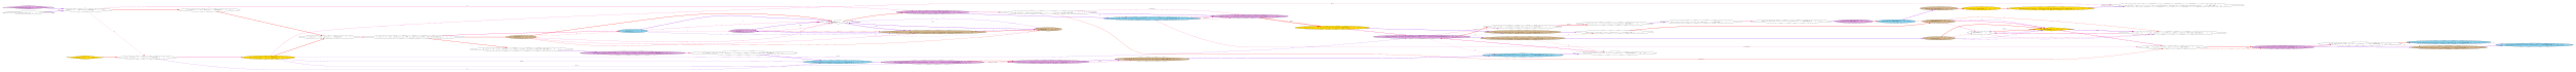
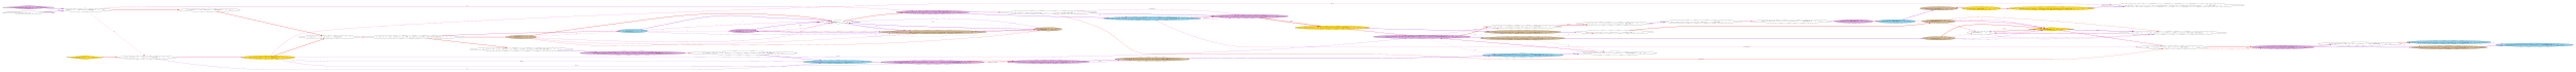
  digraph {
    fontname="IBM Plex Mono"
    rankdir=LR
    node [fillcolor=white fontname="IBM Plex Mono" shape=ellipse style=filled]
    edge [color=purple fontname="IBM Plex Mono" style=bold]
    n1 [fillcolor=plum label="i++@@@9@@@['0', '1', '0']"]
    n2 [label="i < 300@@@8@@@['1', '1', '0']" shape=diamond]
    n3 [fillcolor=tan label="zk.create(\"/a/\" + i,\"some\".getBytes(),Ids.OPEN_ACL_UNSAFE,CreateMode.PERSISTENT)@@@10@@@['1', '1', '0']"]
    n4 [fillcolor=tan label="i++@@@9@@@['1', '0', '0']"]
    n5 [fillcolor=plum label="SetQuotaCommand.createQuota(zk,\"/a\",1000L,5000)@@@12@@@['1', '1', '0']"]
    n6 [fillcolor=skyblue label="startServer()@@@22@@@['0', '0', '1']"]
    n7 [fillcolor=tan label="stopServer()@@@23@@@['0', '0', '1']"]
    n8 [fillcolor=tan label="i = 300@@@18@@@['0', '1', '0']"]
    n9 [fillcolor=gold label="startServer()@@@24@@@['0', '0', '1']"]
    n10 [fillcolor=plum label="String statPath = Quotas.quotaZookeeper + path + \"/\" + Quotas.statNode@@@16@@@['1', '0', '1']"]
    n11 [label="byte(( qdata = zk.getData(statPath,false,new Stat())@@@17@@@['0', '0', '1']"]
    n12 [fillcolor=tan label="Assert.assertTrue(\"num count is set\",st.getCount() == 301)@@@17@@@['1', '0', '0']"]
    n13 [fillcolor=tan label="assertTrue(\"bytes are set\",st.getBytes() == 1204L)@@@16@@@['0', '1', '0']"]
    n14 [fillcolor=skyblue label="Assert.assertTrue(\"bytes are set\",st.getBytes() == 5L)@@@14@@@['0', '0', '1']"]
    n15 [label="StatsTrack qst = new StatsTrack(new String(qdata))@@@18@@@['0', '0', '1']"]
    n16 [fillcolor=tan label="i = 300@@@18@@@['1', '0', '0']"]
    n17 [label="Assert.assertTrue(\"num count is set\",st.getCount() == 10)@@@15@@@['0', '0', '1']"]
    n18 [label="assertTrue(\"num count is set\",st.getCount() == 301)@@@17@@@['0', '1', '0']"]
    n19 [label="Assert.assertTrue(\"bytes are set\",qst.getBytes() == 8L)@@@19@@@['0', '0', '1']"]
    n20 [label="String statPath = Quotas.quotaZookeeper + \"/a\" + \"/\" + Quotas.statNode@@@13@@@['1', '0', '0']"]
    n21 [fillcolor=skyblue label="String statPath = Quotas.quotaZookeeper + \"/a\" + \"/\" + Quotas.statNode@@@13@@@['0', '1', '0']"]
    n22 [fillcolor=plum label="byte(( data = zk.getData(statPath,false,new Stat())@@@14@@@['1', '1', '0']"]
    n23 [label="data = zk.getData(statPath,false,new Stat())@@@23@@@['1', '1', '0']"]
    n24 [fillcolor=gold label="StatsTrack st = new StatsTrack(new String(data))@@@15@@@['1', '1', '0']"]
    n25 [fillcolor=plum label="st = new StatsTrack(new String(data))@@@24@@@['1', '1', '0']"]
    n26 [fillcolor=skyblue label="Assert.assertTrue(\"num count is set\",st.getCount() == 601)@@@26@@@['1', '0', '0']"]
    n27 [fillcolor=skyblue label="assertTrue(\"num count is set\",st.getCount() == 601)@@@26@@@['0', '1', '0']"]
    n28 [label="zk.create(\"/a/b\",\"some\".getBytes(),Ids.OPEN_ACL_UNSAFE,CreateMode.PERSISTENT)@@@7@@@['0', '0', '1']"]
    n29 [fillcolor=plum label="zk.create(\"/a/b/v\",\"some\".getBytes(),Ids.OPEN_ACL_UNSAFE,CreateMode.PERSISTENT)@@@8@@@['0', '0', '1']"]
    n30 [label="zk.create(\"/a/b/v/d\",\"some\".getBytes(),Ids.OPEN_ACL_UNSAFE,CreateMode.PERSISTENT)@@@9@@@['0', '0', '1']"]
    n31 [label="zk.create(\"/a\",\"some\".getBytes(),Ids.OPEN_ACL_UNSAFE,CreateMode.PERSISTENT)@@@6@@@['1', '1', '1']"]
    n32 [fillcolor=tan label="i = 0@@@7@@@['1', '0', '0']"]
    n33 [fillcolor=skyblue label="i = 0@@@7@@@['0', '1', '0']"]
    n34 [label="i++@@@20@@@['1', '1', '0']"]
    n35 [fillcolor=gold label="i < 600@@@19@@@['1', '1', '0']" shape=diamond]
    n36 [label="zk.create(\"/a/\" + i,\"some\".getBytes(),Ids.OPEN_ACL_UNSAFE,CreateMode.PERSISTENT)@@@21@@@['1', '1', '0']"]
    n37 [label="Assert.assertTrue(\"count is set\",qst.getCount() == 2)@@@20@@@['0', '0', '1']"]
    n38 [fillcolor=gold label="final String path = \"/a/b/v\"@@@4@@@['0', '0', '1']"]
    n39 [fillcolor=plum label="String absolutePath = Quotas.quotaZookeeper + path + \"/\" + Quotas.limitNode@@@11@@@['0', '0', '1']"]
    n40 [label="zk.setData(\"/\",\"some\".getBytes(),-1)@@@5@@@['1', '1', '1']"]
    n41 [fillcolor=skyblue label="SetQuotaCommand.createQuota(zk,path,5L,10)@@@10@@@['0', '0', '1']"]
    n42 [label="Assert.assertNotNull(\"Quota is still set\",server.getZKDatabase().getDataTree().getMaxPrefixWithQuota(path) != null)@@@26@@@['0', '0', '1']"]
    n43 [fillcolor=plum label="byte(( data = zk.getData(absolutePath,false,new Stat())@@@12@@@['0', '0', '1']"]
    n44 [fillcolor=gold label="ZooKeeperServer server = serverFactory.getZooKeeperServer()@@@25@@@['0', '0', '1']"]
    n45 [label="Assert.assertTrue(\"bytes are set\",st.getBytes() == 2404L)@@@25@@@['1', '0', '0']"]
    n46 [fillcolor=tan label="assertTrue(\"bytes are set\",st.getBytes() == 2404L)@@@25@@@['0', '1', '0']"]
    n47 [fillcolor=plum label="stopServer()@@@21@@@['0', '0', '1']"]
    n48 [fillcolor=plum label="testQuotaWithQuorum['0', '1', '0']" shape=diamond]
    n49 [label="ZooKeeper zk = createClient()@@@3@@@['1', '1', '0']"]
    n50 [label="zk.setData(\"/\",\"some\".getBytes(),-1)@@@4@@@['1', '1', '0']"]
    n51 [label="final ZooKeeper zk = createClient()@@@3@@@['0', '0', '1']"]
    n52 [fillcolor=tan label="StatsTrack st = new StatsTrack(new String(data))@@@13@@@['0', '0', '1']"]
    n53 [label="testQuotaWithQuorum['1', '0', '0']" shape=diamond]
    n54 [fillcolor=gold label="testQuota['0', '0', '1']" shape=diamond]
    n1 -> n2 [color=deeppink label=i style=solid]
    n1 -> n2
    n1 -> n3 [color=red label=i style=solid]
    n2 -> n1 [color=red label=true style=dotted]
    n2 -> n3 [label=true style=dotted]
    n2 -> n3
    n2 -> n4 [label=true style=dotted]
    n2 -> n5 [color=red]
    n3 -> n1
    n3 -> n4 [color=red]
    n4 -> n1 [label=0 style=dashed]
    n4 -> n2
    n4 -> n2 [label=i style=solid]
    n4 -> n3 [label=i style=solid]
    n5 -> n20 [color=deeppink]
    n5 -> n21
    n6 -> n7
    n6 -> n8 [color=red label=0 style=dashed]
-   n7 -> n9 [color=red]
+   n9 -> n7 [color=red]
    n8 -> n34 [color=deeppink label=i style=solid]
    n8 -> n35 [color=deeppink]
    n8 -> n35 [label=i style=solid]
    n8 -> n36 [color=red label=i style=solid]
    n9 -> n44 [color=red]
    n10 -> n11 [color=deeppink label=statPath style=solid]
    n10 -> n11 [color=red]
    n10 -> n12
    n10 -> n13 [label=0 style=dashed]
    n10 -> n14 [color=deeppink label=0 style=dashed]
    n11 -> n15 [color=deeppink label=qdata style=solid]
    n11 -> n15 [color=red]
    n12 -> n16
    n12 -> n17 [color=red label=0 style=dashed]
    n12 -> n18 [color=red label=0 style=dashed]
    n13 -> n18
    n14 -> n17
    n15 -> n19
    n16 -> n34 [color=deeppink label=i style=solid]
    n16 -> n35 [color=red]
    n16 -> n35 [label=i style=solid]
    n16 -> n36 [label=i style=solid]
    n17 -> n10 [color=deeppink]
    n18 -> n8 [color=red]
    n19 -> n37 [color=deeppink]
    n20 -> n21 [color=deeppink label=0 style=dashed]
    n20 -> n22 [color=deeppink label=statPath style=solid]
    n20 -> n22
    n20 -> n23 [color=red label=statPath style=solid]
    n21 -> n22 [color=deeppink]
    n21 -> n22 [color=deeppink label=statPath style=solid]
    n21 -> n23 [color=deeppink label=statPath style=solid]
    n22 -> n24 [color=red label=data style=solid]
    n22 -> n24 [color=red]
    n23 -> n25 [color=red]
    n23 -> n25 [color=red label=data style=solid]
    n24 -> n10 [color=deeppink]
    n24 -> n13
    n25 -> n45 [color=deeppink]
    n25 -> n46
    n26 -> n27 [label=0 style=dashed]
    n28 -> n29
    n29 -> n30 [color=deeppink]
    n30 -> n41
    n31 -> n28 [color=red]
    n31 -> n32 [color=red]
    n31 -> n33 [color=deeppink]
    n32 -> n2 [color=red]
    n32 -> n2 [color=deeppink label=i style=solid]
    n32 -> n3 [color=deeppink label=i style=solid]
    n32 -> n4 [color=red label=i style=solid]
    n32 -> n33 [color=red label=0 style=dashed]
    n33 -> n1 [color=deeppink label=i style=solid]
    n33 -> n2
    n33 -> n2 [color=deeppink label=i style=solid]
    n33 -> n3 [label=i style=solid]
    n34 -> n35 [color=red]
    n34 -> n35 [label=i style=solid]
    n34 -> n36 [color=deeppink label=i style=solid]
    n35 -> n23 [color=deeppink]
    n35 -> n34 [label=qdata style=dotted]
    n35 -> n36
    n35 -> n36 [color=deeppink label=true style=dotted]
    n36 -> n34 [color=deeppink]
    n37 -> n47
    n38 -> n10 [label=path style=solid]
    n38 -> n39 [label=path style=solid]
    n38 -> n40 [color=red]
    n38 -> n41 [label=path style=solid]
    n38 -> n42 [color=deeppink label=path style=solid]
    n39 -> n43 [color=red]
    n39 -> n43 [color=deeppink label=absolutePath style=solid]
    n40 -> n31 [color=deeppink]
    n41 -> n39
    n43 -> n52 [color=deeppink label=data style=solid]
    n43 -> n52
    n44 -> n42
    n45 -> n26 [color=red]
    n45 -> n46 [color=red label=0 style=dashed]
    n46 -> n27
    n47 -> n6 [color=red]
    n48 -> n49
    n49 -> n5 [color=deeppink label=zk style=solid]
    n49 -> n50 [color=red]
    n49 -> n51 [color=red label=0 style=dashed]
    n50 -> n40 [color=red]
    n51 -> n38 [color=deeppink]
    n51 -> n41 [label=zk style=solid]
    n52 -> n14
    n53 -> n49
    n54 -> n51 [color=red]
  }
